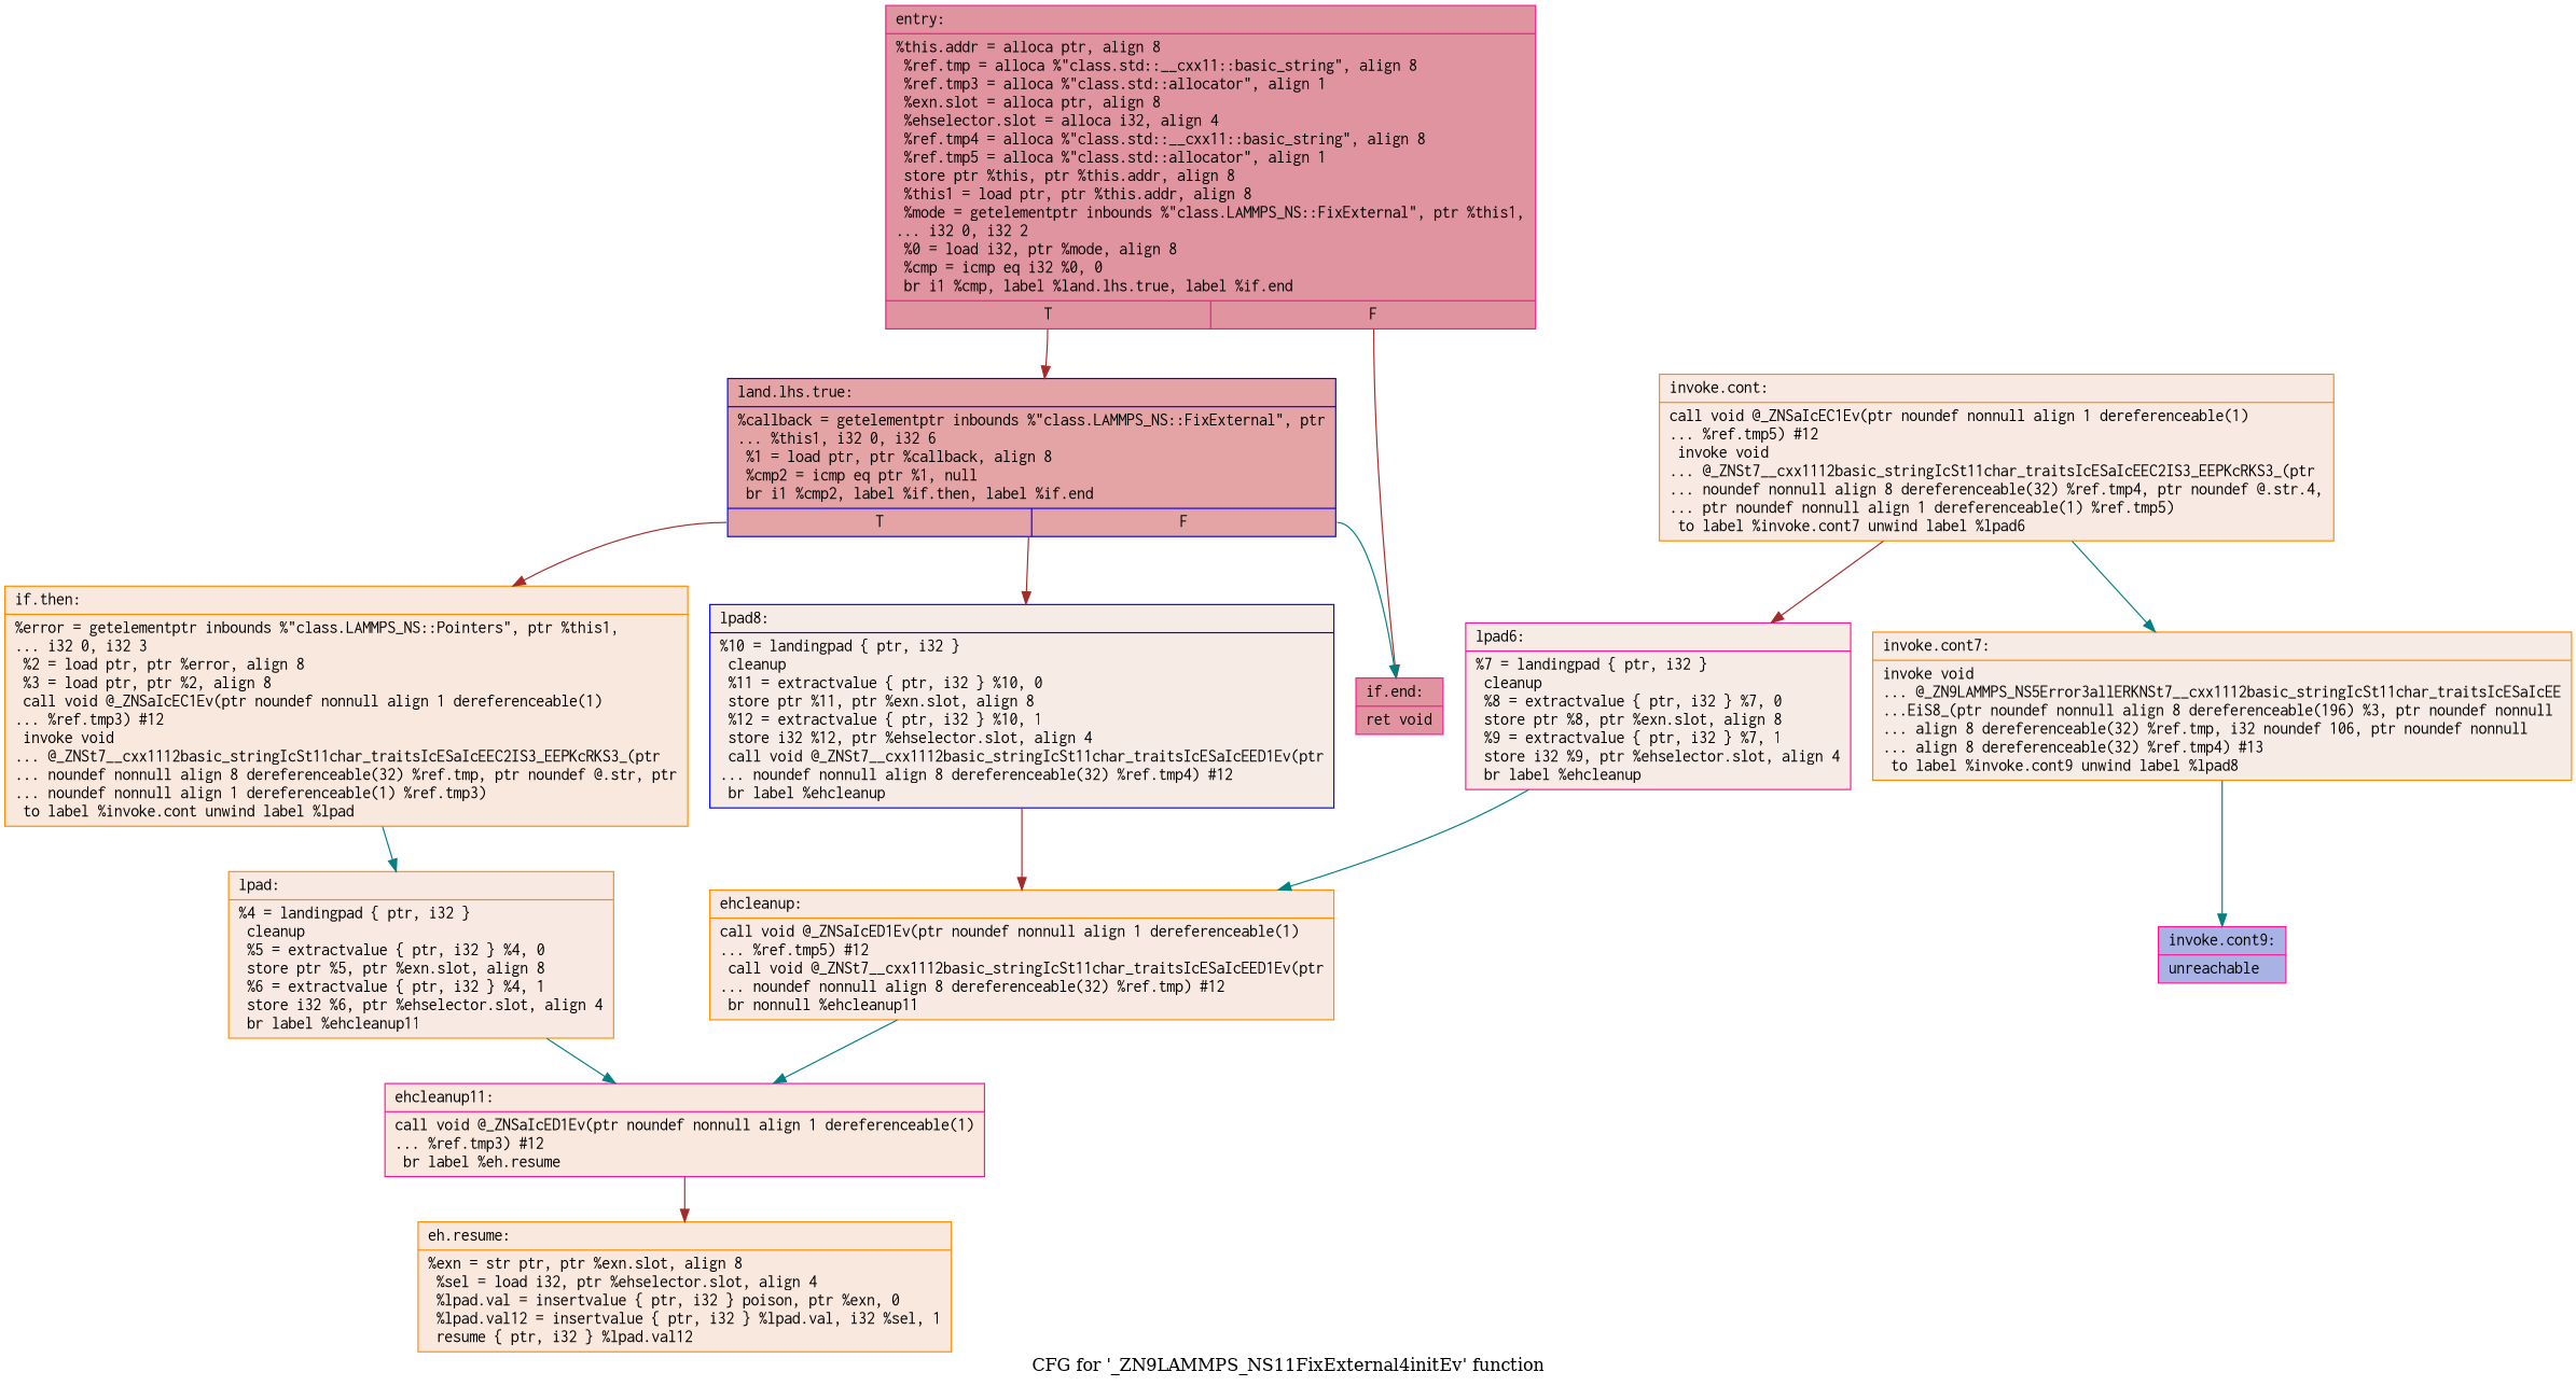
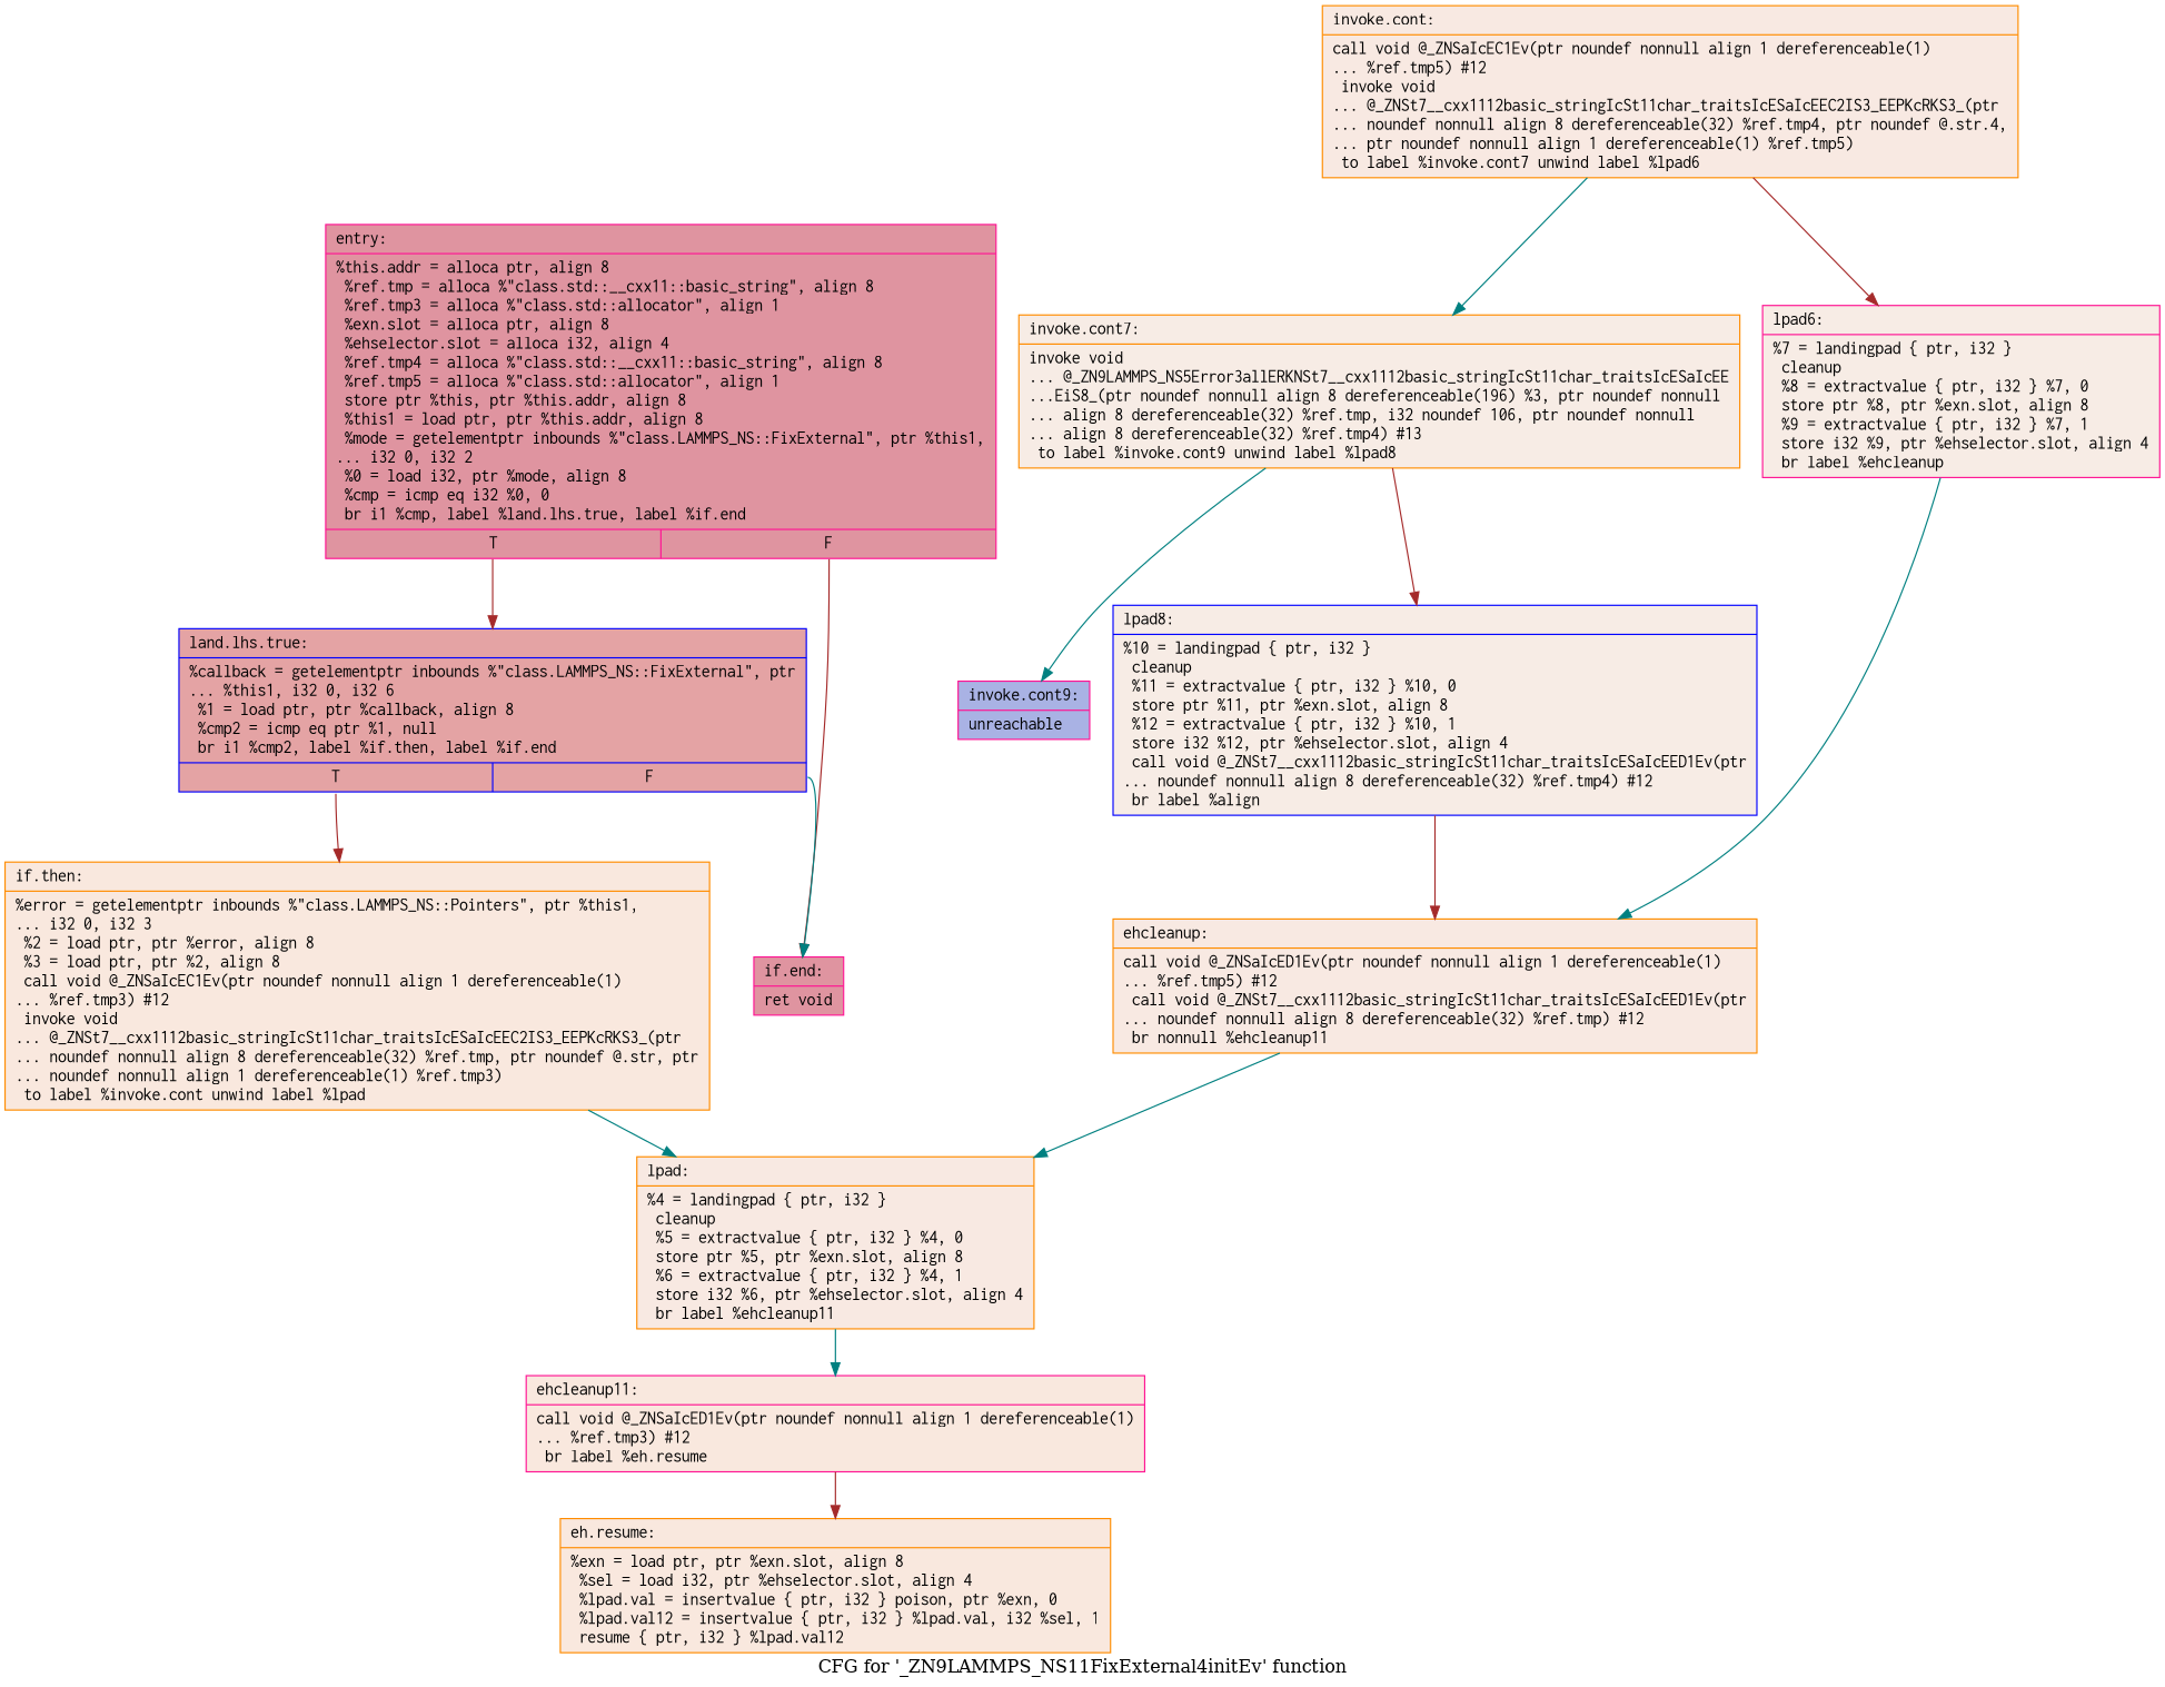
  digraph {
    label="CFG for '_ZN9LAMMPS_NS11FixExternal4initEv' function"
    node [color=darkorange fillcolor="#f2cab570" fontname=Courier shape=record style=filled]
    edge [color=brown]
    n1 [color=deeppink fillcolor="#b70d2870" label="{entry:\l|  %this.addr = alloca ptr, align 8\l  %ref.tmp = alloca %\"class.std::__cxx11::basic_string\", align 8\l  %ref.tmp3 = alloca %\"class.std::allocator\", align 1\l  %exn.slot = alloca ptr, align 8\l  %ehselector.slot = alloca i32, align 4\l  %ref.tmp4 = alloca %\"class.std::__cxx11::basic_string\", align 8\l  %ref.tmp5 = alloca %\"class.std::allocator\", align 1\l  store ptr %this, ptr %this.addr, align 8\l  %this1 = load ptr, ptr %this.addr, align 8\l  %mode = getelementptr inbounds %\"class.LAMMPS_NS::FixExternal\", ptr %this1,\l... i32 0, i32 2\l  %0 = load i32, ptr %mode, align 8\l  %cmp = icmp eq i32 %0, 0\l  br i1 %cmp, label %land.lhs.true, label %if.end\l|{<s0>T|<s1>F}}"]
    n2 [color=blue fillcolor="#c32e3170" label="{land.lhs.true:\l|  %callback = getelementptr inbounds %\"class.LAMMPS_NS::FixExternal\", ptr\l... %this1, i32 0, i32 6\l  %1 = load ptr, ptr %callback, align 8\l  %cmp2 = icmp eq ptr %1, null\l  br i1 %cmp2, label %if.then, label %if.end\l|{<s0>T|<s1>F}}"]
    n3 [color=deeppink fillcolor="#b70d2870" label="{if.end:\l|  ret void\l}"]
    n4 [label="{if.then:\l|  %error = getelementptr inbounds %\"class.LAMMPS_NS::Pointers\", ptr %this1,\l... i32 0, i32 3\l  %2 = load ptr, ptr %error, align 8\l  %3 = load ptr, ptr %2, align 8\l  call void @_ZNSaIcEC1Ev(ptr noundef nonnull align 1 dereferenceable(1)\l... %ref.tmp3) #12\l  invoke void\l... @_ZNSt7__cxx1112basic_stringIcSt11char_traitsIcESaIcEEC2IS3_EEPKcRKS3_(ptr\l... noundef nonnull align 8 dereferenceable(32) %ref.tmp, ptr noundef @.str, ptr\l... noundef nonnull align 1 dereferenceable(1) %ref.tmp3)\l          to label %invoke.cont unwind label %lpad\l}"]
    n5 [fillcolor="#efcebd70" label="{lpad:\l|  %4 = landingpad \{ ptr, i32 \}\l          cleanup\l  %5 = extractvalue \{ ptr, i32 \} %4, 0\l  store ptr %5, ptr %exn.slot, align 8\l  %6 = extractvalue \{ ptr, i32 \} %4, 1\l  store i32 %6, ptr %ehselector.slot, align 4\l  br label %ehcleanup11\l}"]
    n6 [fillcolor="#efcebd70" label="{invoke.cont:\l|  call void @_ZNSaIcEC1Ev(ptr noundef nonnull align 1 dereferenceable(1)\l... %ref.tmp5) #12\l  invoke void\l... @_ZNSt7__cxx1112basic_stringIcSt11char_traitsIcESaIcEEC2IS3_EEPKcRKS3_(ptr\l... noundef nonnull align 8 dereferenceable(32) %ref.tmp4, ptr noundef @.str.4,\l... ptr noundef nonnull align 1 dereferenceable(1) %ref.tmp5)\l          to label %invoke.cont7 unwind label %lpad6\l}"]
    n7 [fillcolor="#ecd3c570" label="{invoke.cont7:\l|  invoke void\l... @_ZN9LAMMPS_NS5Error3allERKNSt7__cxx1112basic_stringIcSt11char_traitsIcESaIcEE\l...EiS8_(ptr noundef nonnull align 8 dereferenceable(196) %3, ptr noundef nonnull\l... align 8 dereferenceable(32) %ref.tmp, i32 noundef 106, ptr noundef nonnull\l... align 8 dereferenceable(32) %ref.tmp4) #13\l          to label %invoke.cont9 unwind label %lpad8\l}"]
    n8 [color=deeppink fillcolor="#ecd3c570" label="{lpad6:\l|  %7 = landingpad \{ ptr, i32 \}\l          cleanup\l  %8 = extractvalue \{ ptr, i32 \} %7, 0\l  store ptr %8, ptr %exn.slot, align 8\l  %9 = extractvalue \{ ptr, i32 \} %7, 1\l  store i32 %9, ptr %ehselector.slot, align 4\l  br label %ehcleanup\l}"]
    n9 [color=deeppink label="{ehcleanup11:\l|  call void @_ZNSaIcED1Ev(ptr noundef nonnull align 1 dereferenceable(1)\l... %ref.tmp3) #12\l  br label %eh.resume\l}"]
    n10 [color=deeppink fillcolor="#3d50c370" label="{invoke.cont9:\l|  unreachable\l}"]
-   n11 [color=blue fillcolor="#ecd3c570" label="{lpad8:\l|  %10 = landingpad \{ ptr, i32 \}\l          cleanup\l  %11 = extractvalue \{ ptr, i32 \} %10, 0\l  store ptr %11, ptr %exn.slot, align 8\l  %12 = extractvalue \{ ptr, i32 \} %10, 1\l  store i32 %12, ptr %ehselector.slot, align 4\l  call void @_ZNSt7__cxx1112basic_stringIcSt11char_traitsIcESaIcEED1Ev(ptr\l... noundef nonnull align 8 dereferenceable(32) %ref.tmp4) #12\l  br label %ehcleanup\l}"]
+   n11 [color=blue fillcolor="#ecd3c570" label="{lpad8:\l|  %10 = landingpad \{ ptr, i32 \}\l          cleanup\l  %11 = extractvalue \{ ptr, i32 \} %10, 0\l  store ptr %11, ptr %exn.slot, align 8\l  %12 = extractvalue \{ ptr, i32 \} %10, 1\l  store i32 %12, ptr %ehselector.slot, align 4\l  call void @_ZNSt7__cxx1112basic_stringIcSt11char_traitsIcESaIcEED1Ev(ptr\l... noundef nonnull align 8 dereferenceable(32) %ref.tmp4) #12\l  br label %align\l}"]
    n12 [fillcolor="#efcebd70" label="{ehcleanup:\l|  call void @_ZNSaIcED1Ev(ptr noundef nonnull align 1 dereferenceable(1)\l... %ref.tmp5) #12\l  call void @_ZNSt7__cxx1112basic_stringIcSt11char_traitsIcESaIcEED1Ev(ptr\l... noundef nonnull align 8 dereferenceable(32) %ref.tmp) #12\l  br nonnull %ehcleanup11\l}"]
-   n13 [label="{eh.resume:\l|  %exn = str ptr, ptr %exn.slot, align 8\l  %sel = load i32, ptr %ehselector.slot, align 4\l  %lpad.val = insertvalue \{ ptr, i32 \} poison, ptr %exn, 0\l  %lpad.val12 = insertvalue \{ ptr, i32 \} %lpad.val, i32 %sel, 1\l  resume \{ ptr, i32 \} %lpad.val12\l}"]
+   n13 [label="{eh.resume:\l|  %exn = load ptr, ptr %exn.slot, align 8\l  %sel = load i32, ptr %ehselector.slot, align 4\l  %lpad.val = insertvalue \{ ptr, i32 \} poison, ptr %exn, 0\l  %lpad.val12 = insertvalue \{ ptr, i32 \} %lpad.val, i32 %sel, 1\l  resume \{ ptr, i32 \} %lpad.val12\l}"]
    n1 -> n2 [tailport=s0]
    n1 -> n3 [tailport=s1]
    n2 -> n3 [color=teal tailport=s1]
    n2 -> n4 [tailport=s0]
    n4 -> n5 [color=teal]
    n5 -> n9 [color=teal]
    n6 -> n7 [color=teal]
    n6 -> n8
    n7 -> n10 [color=teal]
-   n2 -> n11
+   n7 -> n11
    n8 -> n12 [color=teal]
    n9 -> n13
    n11 -> n12
-   n12 -> n9 [color=teal]
+   n12 -> n5 [color=teal]
  }
